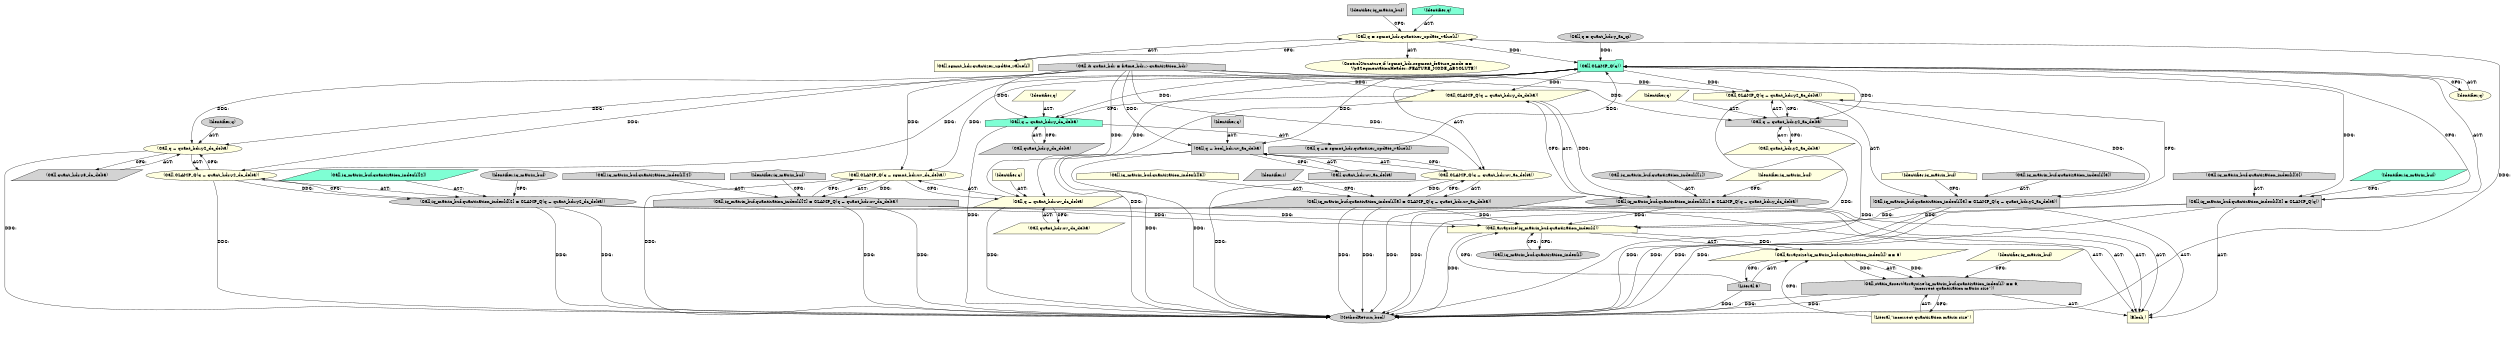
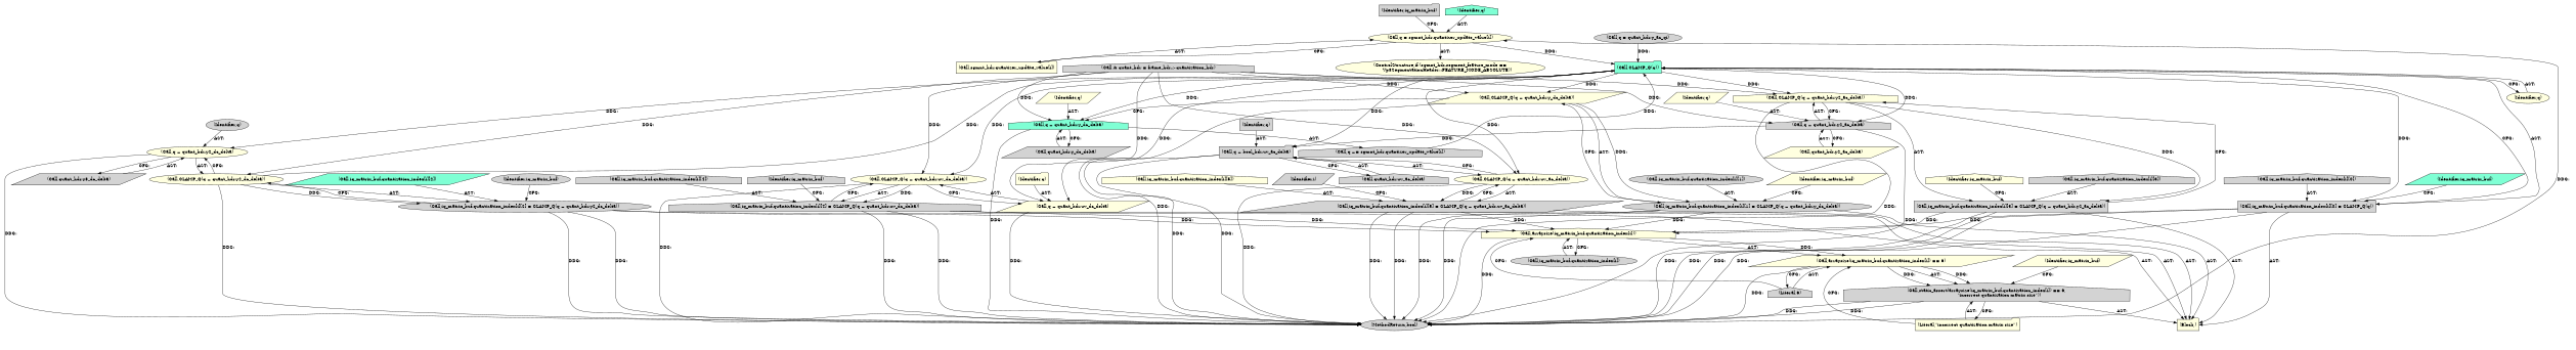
  digraph {
    node [fillcolor=lightgrey shape=house style=filled]
    n1 [fillcolor=lightyellow label="(Call,q = sgmnt_hdr.quantizer_update_value[i])" shape=ellipse]
    n2 [fillcolor=aquamarine label="(Call,CLAMP_Q(q))" shape=folder]
    n3 [fillcolor=lightyellow label="(Call,sgmnt_hdr.quantizer_update_value[i])" shape=folder]
    n4 [fillcolor=lightyellow label="(ControlStructure,if (sgmnt_hdr.segment_feature_mode ==\n          Vp8SegmentationHeader::FEATURE_MODE_ABSOLUTE))" shape=ellipse]
    n5 [label="(Call,iq_matrix_buf.quantization_index[i][0] = CLAMP_Q(q))" shape=folder]
    n6 [fillcolor=lightyellow label="(Call,CLAMP_Q(q + quant_hdr.y_dc_delta))" shape=parallelogram]
    n7 [fillcolor=aquamarine label="(Call,q + quant_hdr.y_dc_delta)"]
    n8 [fillcolor=lightyellow label="(Call,q + quant_hdr.y2_dc_delta)" shape=ellipse]
    n9 [fillcolor=lightyellow label="(Call,CLAMP_Q(q + quant_hdr.y2_ac_delta))"]
    n10 [label="(Call,q + quant_hdr.y2_ac_delta)"]
-   n11 [fillcolor=lightyellow label="(Call,CLAMP_Q(q + sgmnt_hdr.uv_dc_delta))" shape=ellipse]
+   n11 [fillcolor=lightyellow label="(Call,CLAMP_Q(q + quant_hdr.uv_dc_delta))" shape=ellipse]
    n12 [fillcolor=lightyellow label="(Call,q + quant_hdr.uv_dc_delta)" shape=parallelogram]
    n13 [fillcolor=lightyellow label="(Call,CLAMP_Q(q + quant_hdr.uv_ac_delta))" shape=ellipse]
    n14 [label="(Call,q + bool_hdr.uv_ac_delta)" shape=folder]
    n15 [fillcolor=lightyellow label="(Identifier,q)" shape=ellipse]
    n16 [label="(MethodReturn,bool)" shape=ellipse]
    n17 [fillcolor=lightyellow label="(Call,arraysize(iq_matrix_buf.quantization_index[i]))"]
    n18 [fillcolor=lightyellow label="(Block,)" shape=folder]
    n19 [label="(Call,iq_matrix_buf.quantization_index[i][1] = CLAMP_Q(q + quant_hdr.y_dc_delta))" shape=ellipse]
    n20 [label="(Call,quant_hdr.y_dc_delta)" shape=parallelogram]
    n21 [label="(Call,q += sgmnt_hdr.quantizer_update_value[i])"]
    n22 [fillcolor=lightyellow label="(Call,CLAMP_Q(q + quant_hdr.y2_dc_delta))" shape=ellipse]
    n23 [label="(Call,iq_matrix_buf.quantization_index[i][2] = CLAMP_Q(q + quant_hdr.y2_dc_delta))" shape=ellipse]
    n24 [label="(Call,quant_hdr.y8_dc_delta)" shape=parallelogram]
    n25 [label="(Call,iq_matrix_buf.quantization_index[i][3] = CLAMP_Q(q + quant_hdr.y2_ac_delta))" shape=folder]
    n26 [fillcolor=lightyellow label="(Call,quant_hdr.y2_ac_delta)" shape=parallelogram]
    n27 [label="(Call,iq_matrix_buf.quantization_index[i][4] = CLAMP_Q(q + quant_hdr.uv_dc_delta))"]
-   n28 [fillcolor=lightyellow label="(Call,quant_hdr.uv_dc_delta)" shape=parallelogram]
    n29 [label="(Call,iq_matrix_buf.quantization_index[i][5] = CLAMP_Q(q + quant_hdr.uv_ac_delta))" shape=parallelogram]
    n30 [label="(Call,quant_hdr.uv_ac_delta)"]
    n31 [fillcolor=lightyellow label="(Call,arraysize(iq_matrix_buf.quantization_index[i]) == 6)" shape=parallelogram]
    n32 [label="(Call,iq_matrix_buf.quantization_index[i])" shape=ellipse]
    n33 [label="(Call,static_assert(arraysize(iq_matrix_buf.quantization_index[i]) == 6,\n                  \"incorrect quantization matrix size\"))"]
    n34 [label="(Literal,6)"]
    n35 [fillcolor=lightyellow label="(Literal,\"incorrect quantization matrix size\")" shape=folder]
    n36 [fillcolor=lightyellow label="(Identifier,q)" shape=parallelogram]
    n37 [label="(Call,iq_matrix_buf.quantization_index[i][0])"]
    n38 [label="(Identifier,q)" shape=folder]
    n39 [label="(Call,iq_matrix_buf.quantization_index[i][1])" shape=ellipse]
    n40 [label="(Identifier,iq_matrix_buf)" shape=folder]
    n41 [label="(Call,& quant_hdr = frame_hdr->quantization_hdr)"]
    n42 [fillcolor=aquamarine label="(Identifier,iq_matrix_buf)" shape=parallelogram]
    n43 [fillcolor=lightyellow label="(Identifier,q)" shape=folder]
    n44 [fillcolor=lightyellow label="(Call,iq_matrix_buf.quantization_index[i][5])"]
    n45 [label="(Identifier,i)" shape=parallelogram]
    n46 [fillcolor=lightyellow label="(Identifier,iq_matrix_buf)" shape=parallelogram]
    n47 [fillcolor=aquamarine label="(Call,iq_matrix_buf.quantization_index[i][2])" shape=parallelogram]
    n48 [label="(Identifier,iq_matrix_buf)"]
    n49 [label="(Identifier,iq_matrix_buf)" shape=ellipse]
    n50 [fillcolor=lightyellow label="(Identifier,iq_matrix_buf)"]
    n51 [label="(Call,iq_matrix_buf.quantization_index[i][4])"]
    n52 [fillcolor=lightyellow label="(Identifier,q)" shape=parallelogram]
    n53 [label="(Call,q = quant_hdr.y_ac_qi)" shape=ellipse]
    n54 [label="(Call,iq_matrix_buf.quantization_index[i][3])"]
    n55 [label="(Identifier,q)" shape=ellipse]
    n56 [fillcolor=lightyellow label="(Identifier,iq_matrix_buf)" shape=parallelogram]
    n57 [fillcolor=aquamarine label="(Identifier,q)"]
    n1 -> n2 [label="DDG: "]
    n1 -> n3 [label="CFG: "]
    n1 -> n4 [label="AST: "]
    n2 -> n5 [label="AST: "]
    n2 -> n5 [label="DDG: "]
    n2 -> n6 [label="DDG: "]
    n2 -> n7 [label="DDG: "]
    n2 -> n8 [label="DDG: "]
    n2 -> n9 [label="DDG: "]
    n2 -> n10 [label="DDG: "]
    n2 -> n11 [label="DDG: "]
    n2 -> n12 [label="DDG: "]
-   n2 -> n13 [label="AST: "]
+   n2 -> n13 [label="DDG: "]
    n2 -> n14 [label="DDG: "]
    n2 -> n15 [label="CFG: "]
    n3 -> n1 [label="AST: "]
    n5 -> n2 [label="CFG: "]
    n5 -> n16 [label="DDG: "]
    n5 -> n16 [label="DDG: "]
    n5 -> n17 [label="DDG: "]
    n5 -> n18 [label="AST: "]
    n6 -> n7 [label="CFG: "]
    n6 -> n16 [label="DDG: "]
    n6 -> n19 [label="AST: "]
    n6 -> n19 [label="DDG: "]
    n7 -> n16 [label="DDG: "]
    n7 -> n20 [label="CFG: "]
    n7 -> n21 [label="AST: "]
    n8 -> n16 [label="DDG: "]
    n8 -> n22 [label="AST: "]
    n8 -> n24 [label="CFG: "]
    n9 -> n10 [label="CFG: "]
    n9 -> n16 [label="DDG: "]
    n9 -> n25 [label="AST: "]
    n9 -> n25 [label="DDG: "]
    n10 -> n9 [label="AST: "]
    n10 -> n16 [label="DDG: "]
    n10 -> n26 [label="CFG: "]
    n11 -> n12 [label="CFG: "]
    n11 -> n16 [label="DDG: "]
    n11 -> n27 [label="AST: "]
    n11 -> n27 [label="DDG: "]
    n12 -> n11 [label="AST: "]
    n12 -> n16 [label="DDG: "]
-   n12 -> n28 [label="CFG: "]
    n13 -> n14 [label="CFG: "]
    n13 -> n16 [label="DDG: "]
    n13 -> n29 [label="AST: "]
    n13 -> n29 [label="DDG: "]
    n14 -> n13 [label="AST: "]
    n14 -> n16 [label="DDG: "]
    n14 -> n16 [label="DDG: "]
    n14 -> n30 [label="CFG: "]
    n15 -> n2 [label="AST: "]
    n16 -> n1 [label="DDG: "]
    n17 -> n16 [label="DDG: "]
    n17 -> n31 [label="AST: "]
    n17 -> n31 [label="DDG: "]
    n17 -> n32 [label="CFG: "]
    n19 -> n6 [label="CFG: "]
    n19 -> n16 [label="DDG: "]
    n19 -> n16 [label="DDG: "]
    n19 -> n17 [label="DDG: "]
    n19 -> n18 [label="AST: "]
    n20 -> n7 [label="AST: "]
    n21 -> n2 [label="DDG: "]
    n22 -> n2 [label="DDG: "]
    n22 -> n8 [label="CFG: "]
    n22 -> n16 [label="DDG: "]
    n22 -> n23 [label="AST: "]
    n22 -> n23 [label="DDG: "]
    n23 -> n16 [label="DDG: "]
    n23 -> n16 [label="DDG: "]
    n23 -> n17 [label="DDG: "]
    n23 -> n18 [label="AST: "]
    n23 -> n22 [label="CFG: "]
    n24 -> n8 [label="AST: "]
    n25 -> n9 [label="CFG: "]
    n25 -> n16 [label="DDG: "]
    n25 -> n16 [label="DDG: "]
    n25 -> n17 [label="DDG: "]
    n25 -> n18 [label="AST: "]
    n26 -> n10 [label="AST: "]
    n27 -> n11 [label="CFG: "]
    n27 -> n16 [label="DDG: "]
    n27 -> n16 [label="DDG: "]
    n27 -> n17 [label="DDG: "]
    n27 -> n18 [label="AST: "]
-   n28 -> n12 [label="AST: "]
    n29 -> n13 [label="CFG: "]
    n29 -> n16 [label="DDG: "]
    n29 -> n16 [label="DDG: "]
    n29 -> n17 [label="DDG: "]
    n29 -> n18 [label="AST: "]
    n30 -> n14 [label="AST: "]
-   n34 -> n16 [label="DDG: "]
+   n31 -> n16 [label="DDG: "]
    n31 -> n33 [label="AST: "]
    n31 -> n33 [label="DDG: "]
    n31 -> n33 [label="DDG: "]
    n31 -> n34 [label="CFG: "]
-   n32 -> n17 [label="CFG: "]
+   n32 -> n17 [label="AST: "]
    n33 -> n16 [label="DDG: "]
    n33 -> n16 [label="DDG: "]
    n33 -> n18 [label="AST: "]
    n33 -> n35 [label="CFG: "]
    n34 -> n17 [label="CFG: "]
    n34 -> n31 [label="AST: "]
    n35 -> n31 [label="CFG: "]
    n35 -> n33 [label="AST: "]
    n36 -> n7 [label="AST: "]
    n37 -> n5 [label="AST: "]
    n38 -> n14 [label="AST: "]
    n39 -> n19 [label="AST: "]
    n40 -> n1 [label="CFG: "]
    n41 -> n6 [label="DDG: "]
    n41 -> n7 [label="DDG: "]
-   n41 -> n8 [label="DDG: "]
    n41 -> n9 [label="DDG: "]
    n41 -> n10 [label="DDG: "]
    n41 -> n11 [label="DDG: "]
    n41 -> n12 [label="DDG: "]
    n41 -> n13 [label="DDG: "]
-   n41 -> n14 [label="DDG: "]
+   n10 -> n14 [label="DDG: "]
    n41 -> n22 [label="DDG: "]
    n42 -> n5 [label="CFG: "]
    n43 -> n12 [label="AST: "]
    n44 -> n29 [label="AST: "]
    n45 -> n29 [label="CFG: "]
    n46 -> n19 [label="CFG: "]
    n47 -> n23 [label="AST: "]
    n48 -> n27 [label="CFG: "]
    n49 -> n23 [label="CFG: "]
    n50 -> n25 [label="CFG: "]
    n51 -> n27 [label="AST: "]
    n52 -> n10 [label="AST: "]
    n53 -> n2 [label="DDG: "]
    n54 -> n25 [label="AST: "]
    n55 -> n8 [label="AST: "]
    n56 -> n33 [label="CFG: "]
    n57 -> n1 [label="AST: "]
  }
